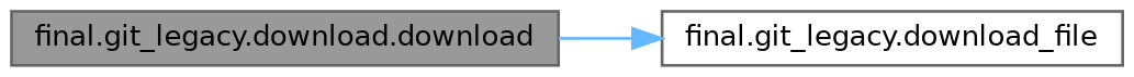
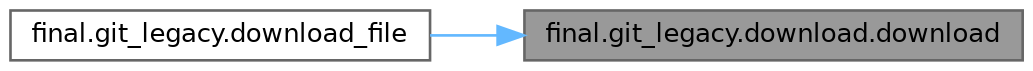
  digraph {
    rankdir=LR
    node [fontname=Helvetica fontsize=10 shape=box style=filled]
    n1 [color=gray40 fillcolor=grey60 fontcolor=black height=0.2 label="final.git_legacy.download.download" width=0.4]
    n2 [color=grey40 fillcolor=white height=0.2 label="final.git_legacy.download_file" width=0.4]
-   n1 -> n2 [color=steelblue1 fontname=Helvetica fontsize=10 labelfontname=Helvetica labelfontsize=10 style=solid]
+   n2 -> n1 [color=steelblue1 fontname=Helvetica fontsize=10 labelfontname=Helvetica labelfontsize=10 style=solid]
  }
